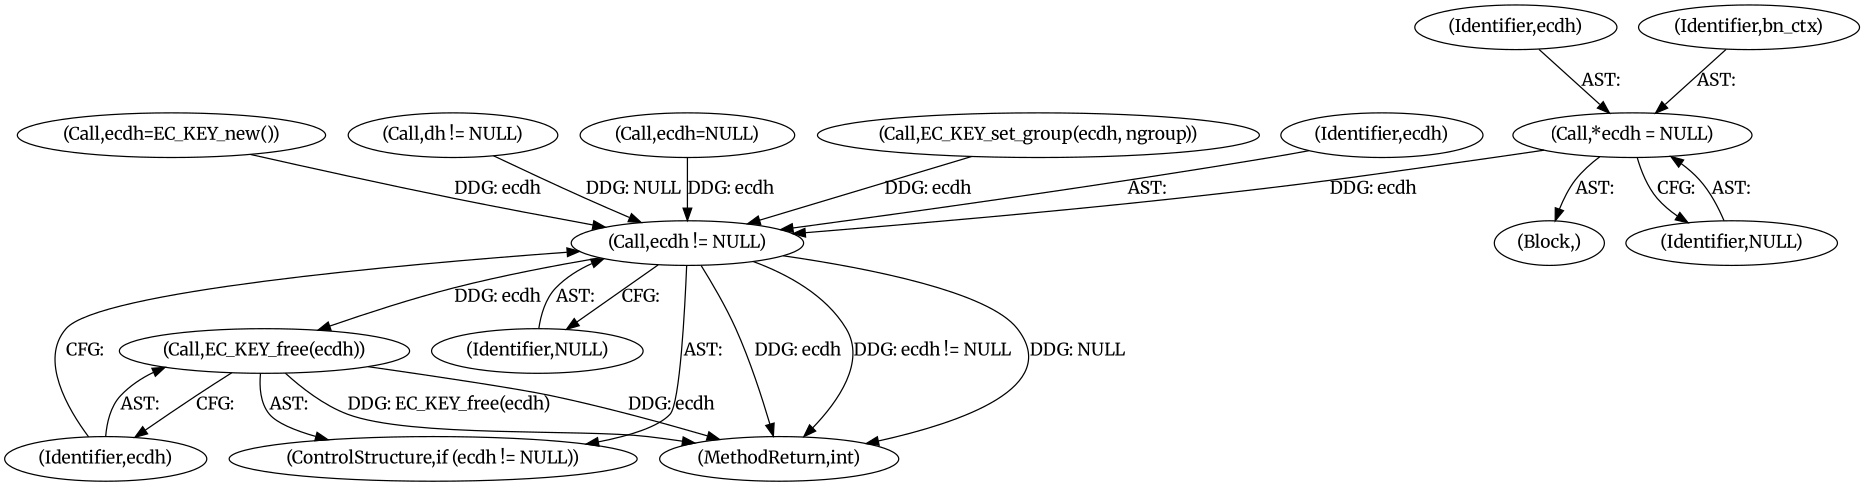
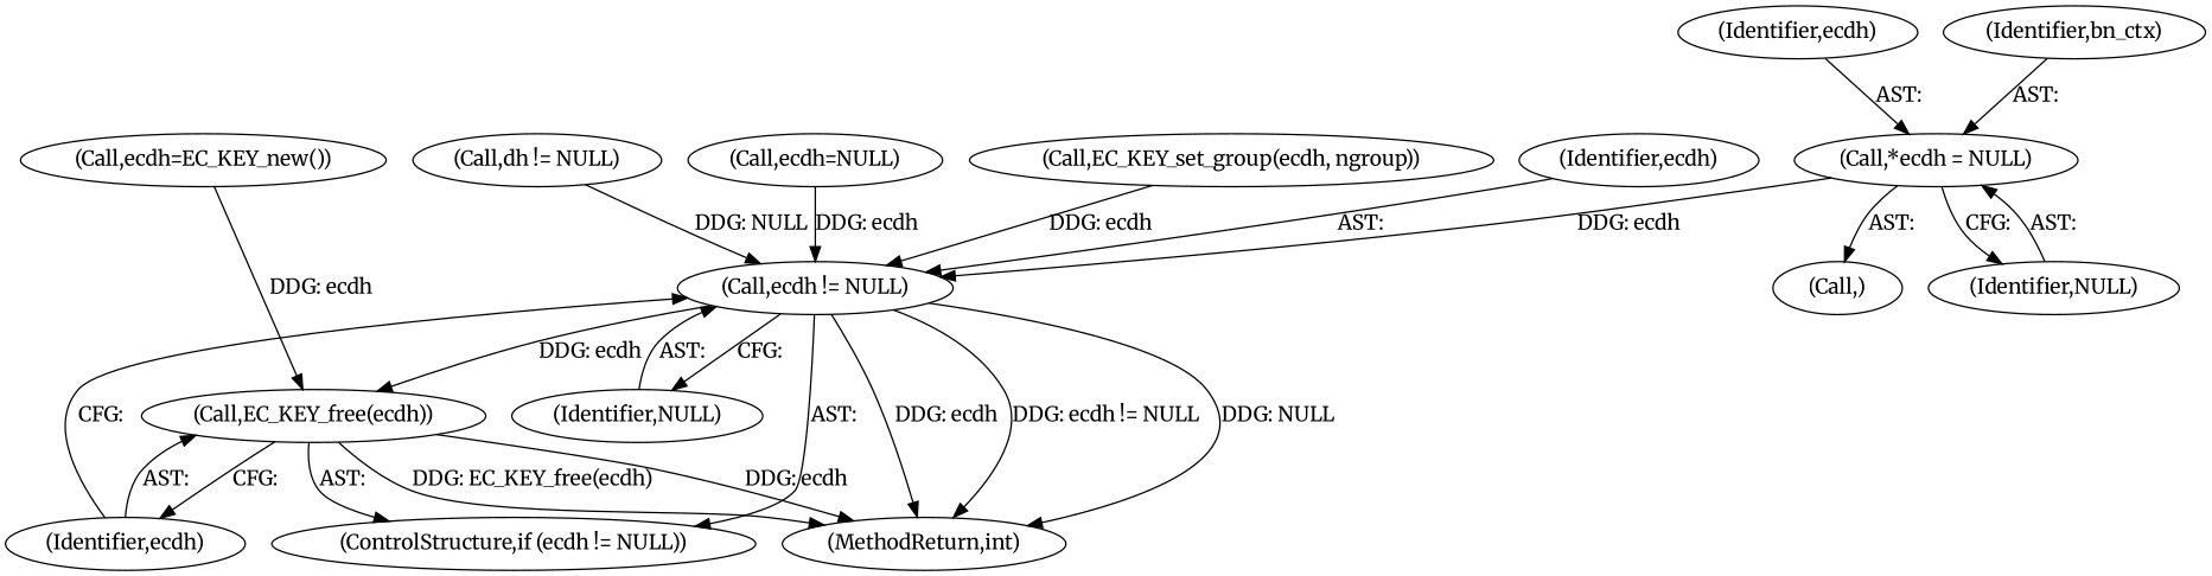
  digraph {
    fontname=Merriweather
    node [fontname=Merriweather]
    edge [fontname=Merriweather]
    n1 [label="(Call,*ecdh = NULL)"]
    n2 [label="(Call,ecdh != NULL)"]
-   n3 [label="(Block,)"]
+   n3 [label="(Call,)"]
    n4 [label="(Identifier,NULL)"]
    n5 [label="(MethodReturn,int)"]
    n6 [label="(Call,EC_KEY_free(ecdh))"]
    n7 [label="(ControlStructure,if (ecdh != NULL))"]
    n8 [label="(Identifier,NULL)"]
    n9 [label="(Identifier,ecdh)"]
    n10 [label="(Call,dh != NULL)"]
    n11 [label="(Call,ecdh=NULL)"]
    n12 [label="(Call,EC_KEY_set_group(ecdh, ngroup))"]
    n13 [label="(Identifier,ecdh)"]
    n14 [label="(Identifier,bn_ctx)"]
    n15 [label="(Call,ecdh=EC_KEY_new())"]
    n16 [label="(Identifier,ecdh)"]
    n1 -> n2 [label="DDG: ecdh"]
    n1 -> n3 [label="AST: "]
    n1 -> n4 [label="CFG: "]
    n2 -> n5 [label="DDG: ecdh"]
    n2 -> n5 [label="DDG: ecdh != NULL"]
    n2 -> n5 [label="DDG: NULL"]
    n2 -> n6 [label="DDG: ecdh"]
    n2 -> n7 [label="AST: "]
    n2 -> n8 [label="CFG: "]
    n4 -> n1 [label="AST: "]
    n6 -> n5 [label="DDG: EC_KEY_free(ecdh)"]
    n6 -> n5 [label="DDG: ecdh"]
    n6 -> n7 [label="AST: "]
    n6 -> n9 [label="CFG: "]
    n8 -> n2 [label="AST: "]
    n9 -> n2 [label="CFG: "]
    n9 -> n6 [label="AST: "]
    n10 -> n2 [label="DDG: NULL"]
    n11 -> n2 [label="DDG: ecdh"]
    n12 -> n2 [label="DDG: ecdh"]
    n13 -> n1 [label="AST: "]
    n14 -> n1 [label="AST: "]
-   n15 -> n2 [label="DDG: ecdh"]
+   n15 -> n6 [label="DDG: ecdh"]
    n16 -> n2 [label="AST: "]
  }
